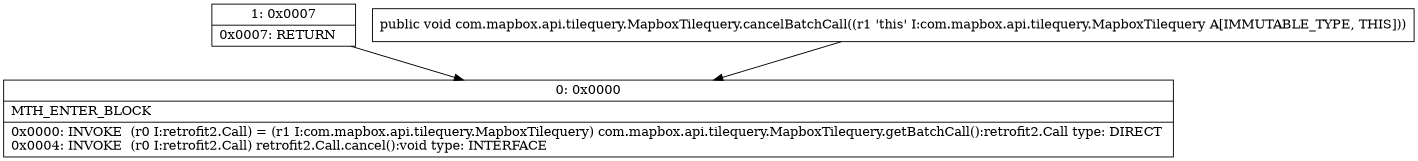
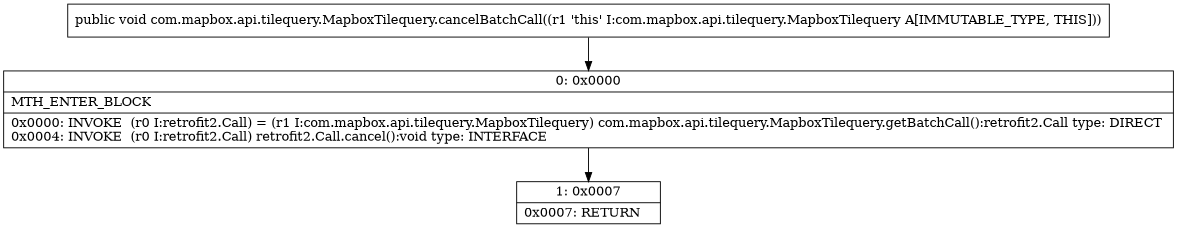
  digraph {
    node [shape=record]
    n1 [label="{0\:\ 0x0000|MTH_ENTER_BLOCK\l|0x0000: INVOKE  (r0 I:retrofit2.Call) = (r1 I:com.mapbox.api.tilequery.MapboxTilequery) com.mapbox.api.tilequery.MapboxTilequery.getBatchCall():retrofit2.Call type: DIRECT \l0x0004: INVOKE  (r0 I:retrofit2.Call) retrofit2.Call.cancel():void type: INTERFACE \l}"]
    n2 [label="{1\:\ 0x0007|0x0007: RETURN   \l}"]
    n3 [label="{public void com.mapbox.api.tilequery.MapboxTilequery.cancelBatchCall((r1 'this' I:com.mapbox.api.tilequery.MapboxTilequery A[IMMUTABLE_TYPE, THIS])) }"]
-   n2 -> n1
+   n1 -> n2
    n3 -> n1
  }
